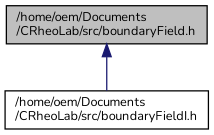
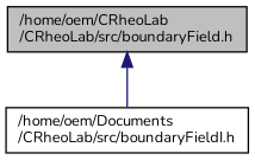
  digraph {
    fontname=Nunito
    node [color=black fontname=Nunito fontsize=10 shape=record]
-   n1 [fillcolor=grey75 fontcolor=black height=0.2 label="/home/oem/Documents\l/CRheoLab/src/boundaryField.h" style=filled width=0.4]
+   n1 [fillcolor=grey75 fontcolor=black height=0.2 label="/home/oem/CRheoLab\l/CRheoLab/src/boundaryField.h" style=filled width=0.4]
    n2 [height=0.2 label="/home/oem/Documents\l/CRheoLab/src/boundaryFieldI.h" width=0.4]
    n1 -> n2 [color=midnightblue dir=back fontname=Nunito fontsize=10 labelfontname=Helvetica labelfontsize=10 style=solid]
  }
